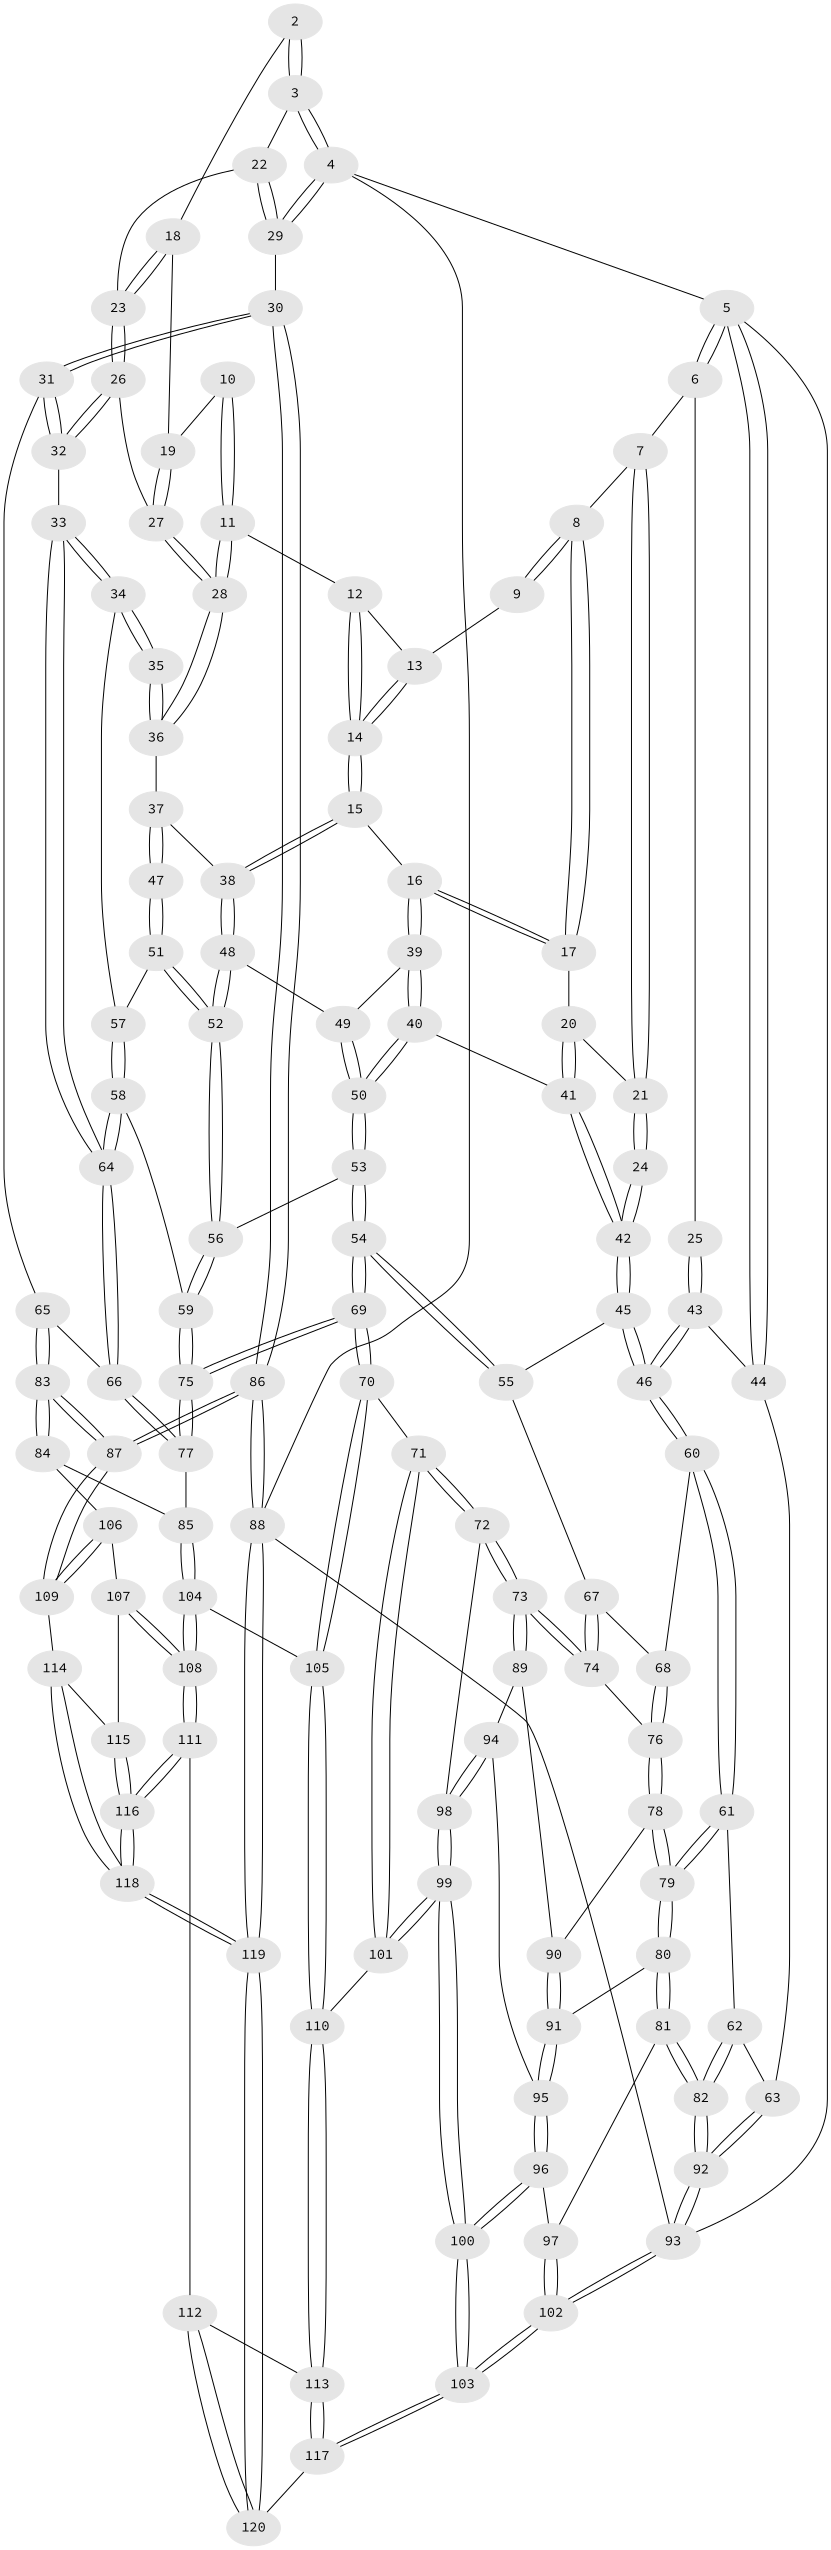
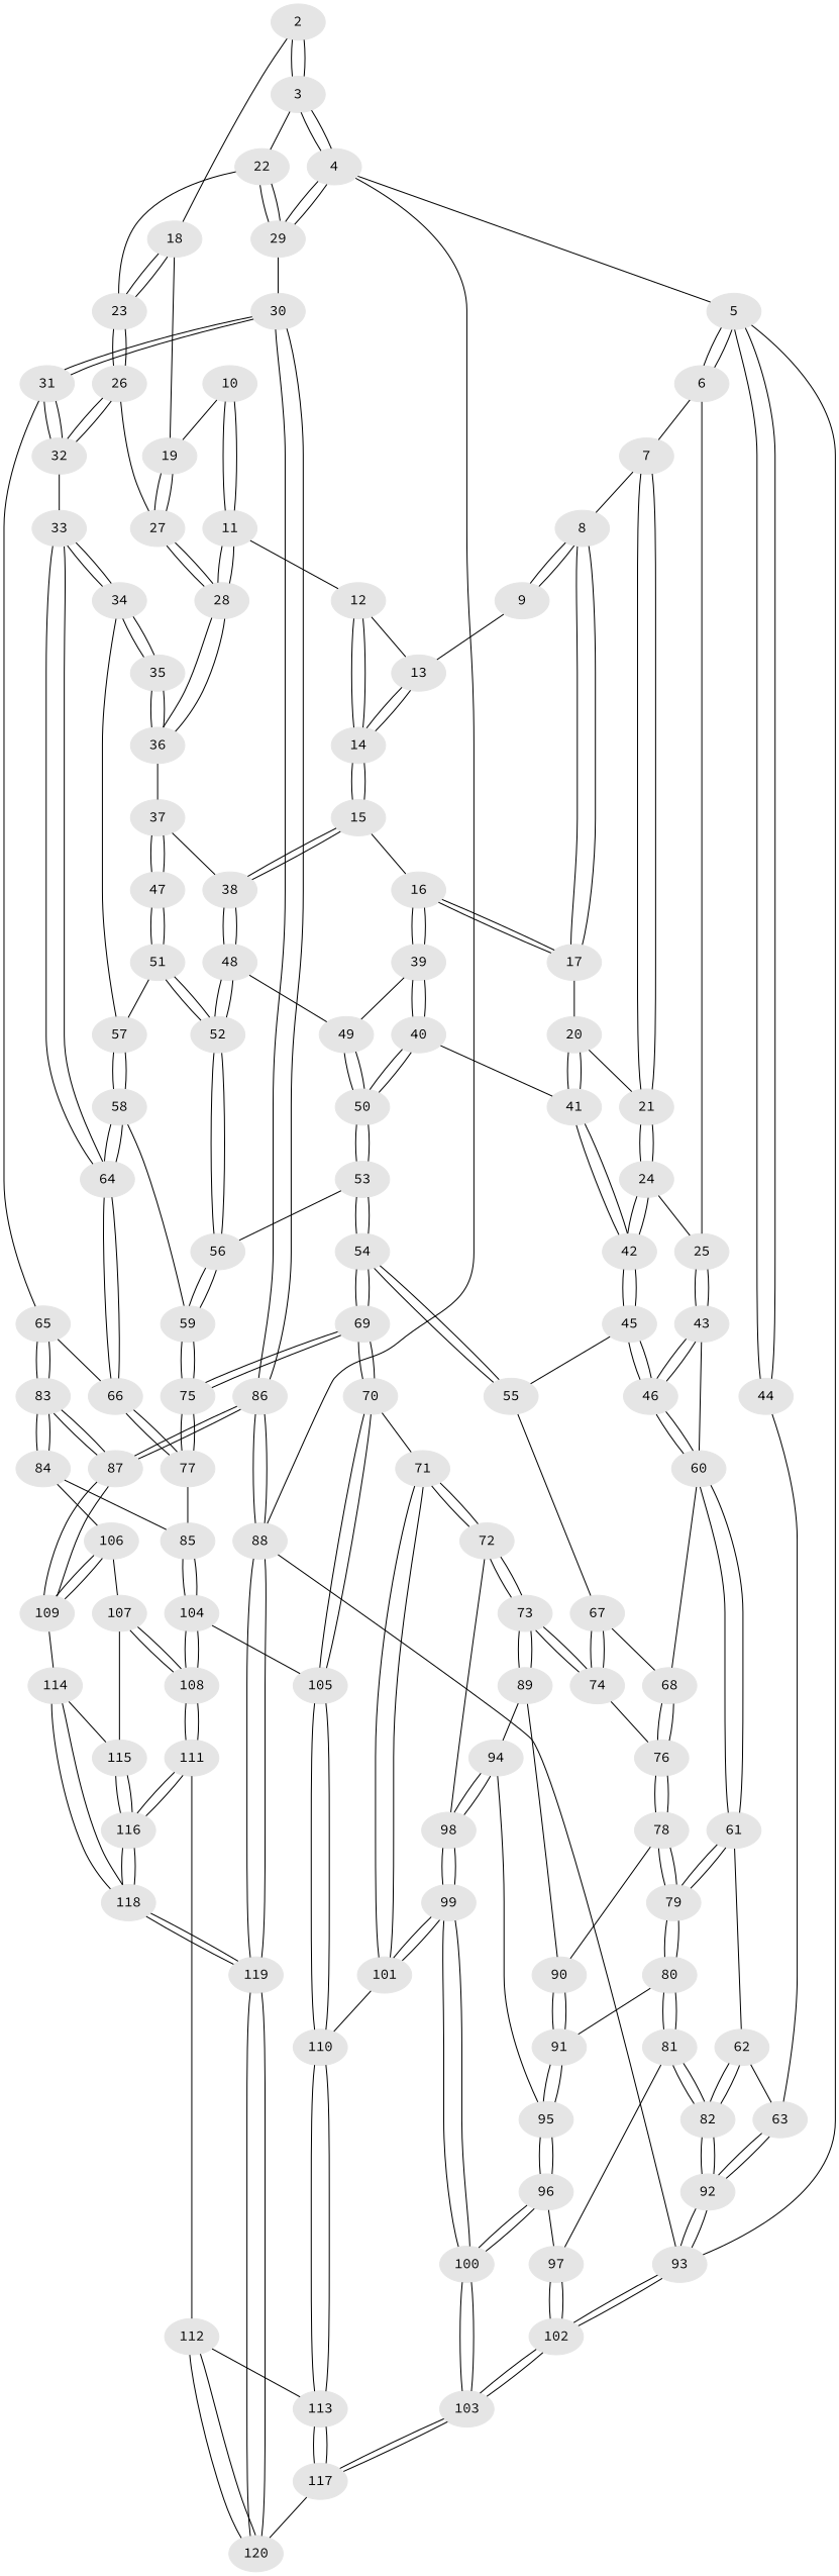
  graph {
    fontname="Source Code Pro"
    node [color=gray90 fontname="Source Code Pro" style=filled]
    edge [fontname="Source Code Pro"]
    2
    3
    18
    10
    11
    19
    4
    22
    23
    5
    29
    88
    6
    44
    93
    30
    119
    7
    25
    63
    102
    8
    21
    43
    9
    17
    24
    13
    20
    14
    12
    28
    27
    36
    15
    16
    38
    39
    48
    40
    49
    41
    26
    42
    32
    45
    46
    33
    37
    31
    86
    65
    87
    66
    83
    34
    64
    35
    57
    58
    47
    51
    52
    50
    53
    55
    60
    92
    67
    61
    68
    56
    54
    59
    69
    75
    70
    74
    77
    62
    79
    76
    82
    80
    84
    85
    78
    71
    105
    72
    101
    110
    73
    98
    89
    99
    90
    94
    104
    91
    81
    97
    95
    106
    109
    107
    108
    114
    120
    96
    103
    100
    117
    113
    111
    115
    116
    112
    118
    2 -- 3
    2 -- 3
    2 -- 18
    3 -- 4
    3 -- 4
    3 -- 22
    18 -- 19
    18 -- 23
    18 -- 23
    10 -- 11
    10 -- 11
    10 -- 19
    11 -- 12
    11 -- 28
    11 -- 28
    19 -- 27
    19 -- 27
    4 -- 5
    4 -- 29
    4 -- 29
    4 -- 88
    22 -- 23
    22 -- 29
    22 -- 29
    23 -- 26
    23 -- 26
    5 -- 6
    5 -- 6
    5 -- 44
    5 -- 44
    5 -- 93
    29 -- 30
    88 -- 93
    88 -- 119
    88 -- 119
    6 -- 7
    6 -- 25
    44 -- 63
    93 -- 102
    93 -- 102
    30 -- 31
    30 -- 31
    30 -- 86
    30 -- 86
    119 -- 120
    119 -- 120
    7 -- 8
    7 -- 21
    7 -- 21
    25 -- 43
    25 -- 43
    63 -- 92
    63 -- 92
    102 -- 103
    102 -- 103
    8 -- 9
    8 -- 9
    8 -- 17
    8 -- 17
    21 -- 24
    21 -- 24
-   43 -- 44
+   43 -- 60
    43 -- 46
    43 -- 46
    9 -- 13
    17 -- 20
+   24 -- 25
    24 -- 42
    24 -- 42
    13 -- 14
    13 -- 14
    20 -- 21
    20 -- 41
    20 -- 41
    14 -- 15
    14 -- 15
    12 -- 13
    12 -- 14
    12 -- 14
    28 -- 36
    28 -- 36
    27 -- 28
    27 -- 28
    36 -- 37
    15 -- 16
    15 -- 38
    15 -- 38
    16 -- 17
    16 -- 17
    16 -- 39
    16 -- 39
    38 -- 48
    38 -- 48
    39 -- 40
    39 -- 40
    39 -- 49
    48 -- 49
    48 -- 52
    48 -- 52
    40 -- 41
    40 -- 50
    40 -- 50
    49 -- 50
    49 -- 50
    41 -- 42
    41 -- 42
    26 -- 27
    26 -- 32
    26 -- 32
    42 -- 45
    42 -- 45
    32 -- 33
    45 -- 46
    45 -- 46
    45 -- 55
    46 -- 60
    46 -- 60
    33 -- 34
    33 -- 34
    33 -- 64
    33 -- 64
    37 -- 38
    37 -- 47
    37 -- 47
    31 -- 32
    31 -- 32
    31 -- 65
    86 -- 88
    86 -- 88
    86 -- 87
    86 -- 87
    65 -- 66
    65 -- 83
    65 -- 83
    87 -- 109
    87 -- 109
    66 -- 77
    66 -- 77
    83 -- 87
    83 -- 87
    83 -- 84
    83 -- 84
    34 -- 35
    34 -- 35
    34 -- 57
    64 -- 66
    64 -- 66
    35 -- 36
    35 -- 36
    57 -- 58
    57 -- 58
    58 -- 64
    58 -- 64
    58 -- 59
    47 -- 51
    47 -- 51
    51 -- 57
    51 -- 52
    51 -- 52
    52 -- 56
    52 -- 56
    50 -- 53
    50 -- 53
    53 -- 56
    53 -- 54
    53 -- 54
    55 -- 67
    60 -- 61
    60 -- 61
    60 -- 68
    92 -- 93
    92 -- 93
    67 -- 68
    67 -- 74
    67 -- 74
    61 -- 62
    61 -- 79
    61 -- 79
    68 -- 76
    68 -- 76
    56 -- 59
    56 -- 59
    54 -- 55
    54 -- 55
    54 -- 69
    54 -- 69
    59 -- 75
    59 -- 75
    69 -- 75
    69 -- 75
    69 -- 70
    69 -- 70
    75 -- 77
    75 -- 77
    70 -- 71
    70 -- 105
    70 -- 105
    74 -- 76
    77 -- 85
    62 -- 63
    62 -- 82
    62 -- 82
    79 -- 80
    79 -- 80
    76 -- 78
    76 -- 78
    82 -- 92
    82 -- 92
    80 -- 91
    80 -- 81
    80 -- 81
    84 -- 85
    84 -- 106
    85 -- 104
    85 -- 104
    78 -- 79
    78 -- 79
    78 -- 90
    71 -- 72
    71 -- 72
    71 -- 101
    71 -- 101
    105 -- 110
    105 -- 110
    72 -- 73
    72 -- 73
    72 -- 98
    101 -- 110
    110 -- 113
    110 -- 113
    73 -- 74
    73 -- 74
    73 -- 89
    73 -- 89
    98 -- 99
    98 -- 99
    89 -- 90
    89 -- 94
    99 -- 101
    99 -- 101
    99 -- 100
    99 -- 100
    90 -- 91
    90 -- 91
    94 -- 98
    94 -- 98
    94 -- 95
    104 -- 105
    104 -- 108
    104 -- 108
    91 -- 95
    91 -- 95
    81 -- 82
    81 -- 82
    81 -- 97
    97 -- 102
    97 -- 102
    95 -- 96
    95 -- 96
    106 -- 109
    106 -- 109
    106 -- 107
    109 -- 114
    107 -- 108
    107 -- 108
    107 -- 115
    108 -- 111
    108 -- 111
    114 -- 115
    114 -- 118
    114 -- 118
    96 -- 97
    96 -- 100
    96 -- 100
    103 -- 117
    103 -- 117
    100 -- 103
    100 -- 103
    117 -- 120
    113 -- 117
    113 -- 117
    111 -- 116
    111 -- 116
    111 -- 112
    115 -- 116
    115 -- 116
    116 -- 118
    116 -- 118
    112 -- 120
    112 -- 120
    112 -- 113
    118 -- 119
    118 -- 119
  }
